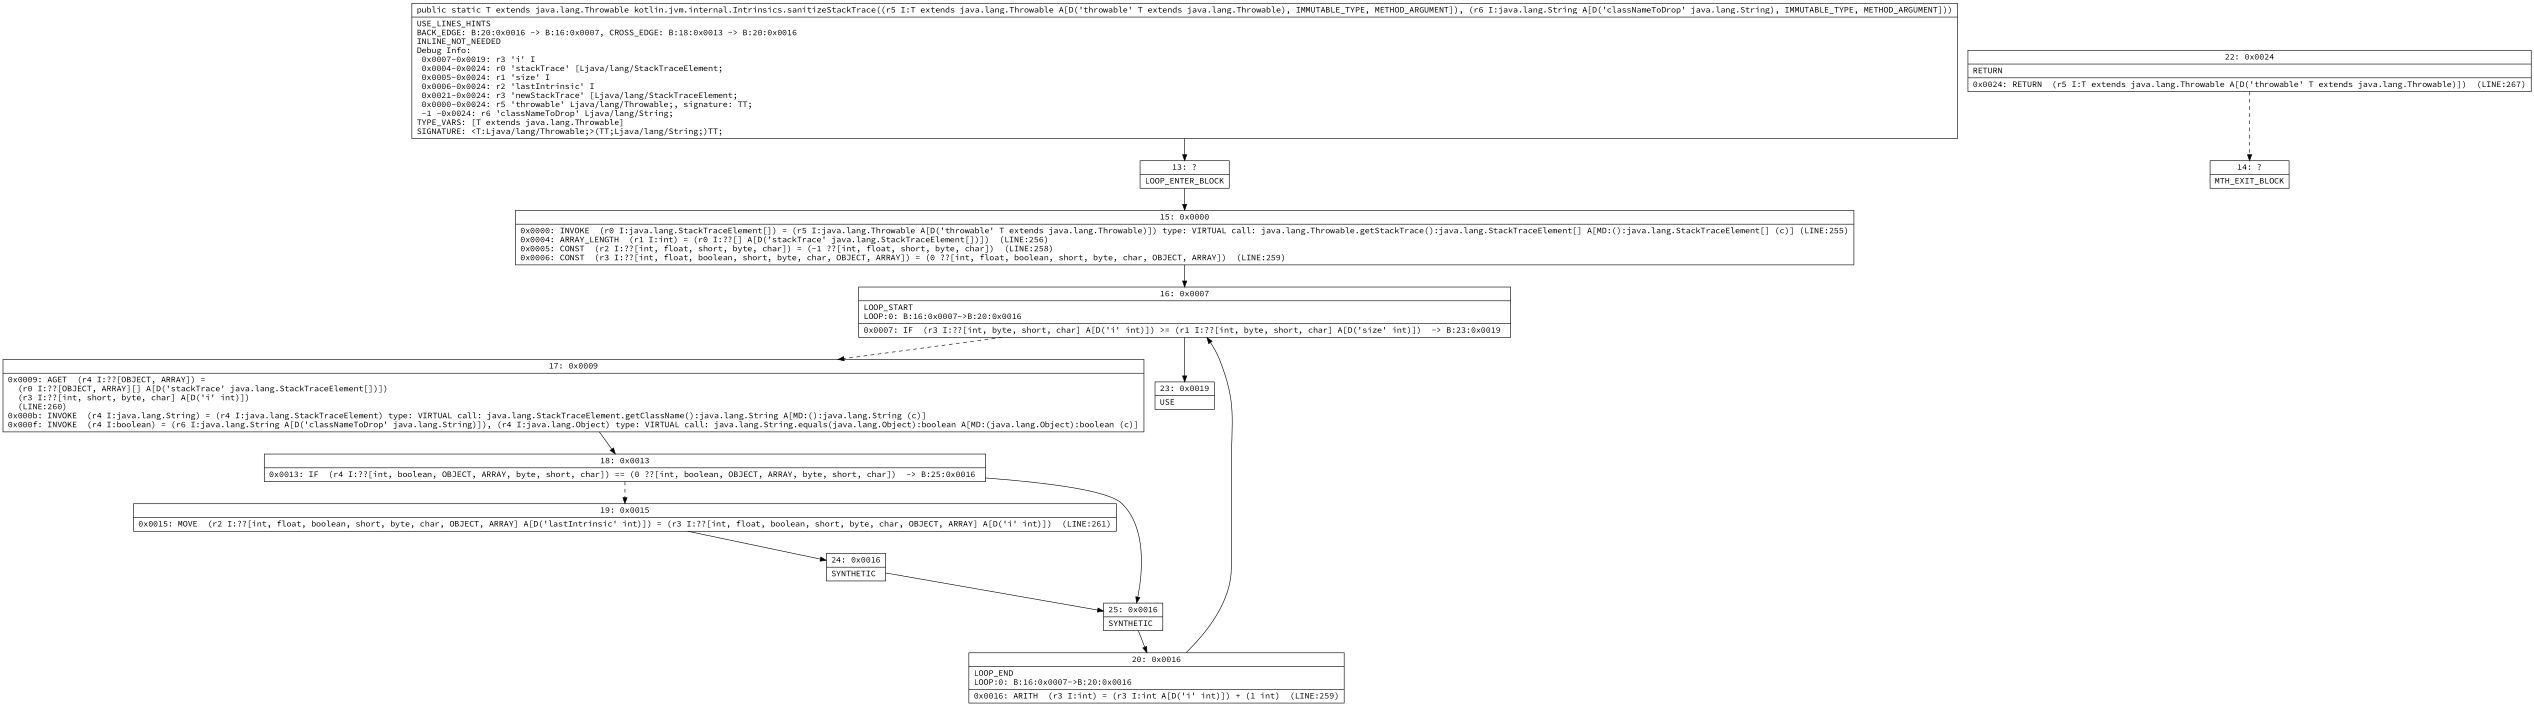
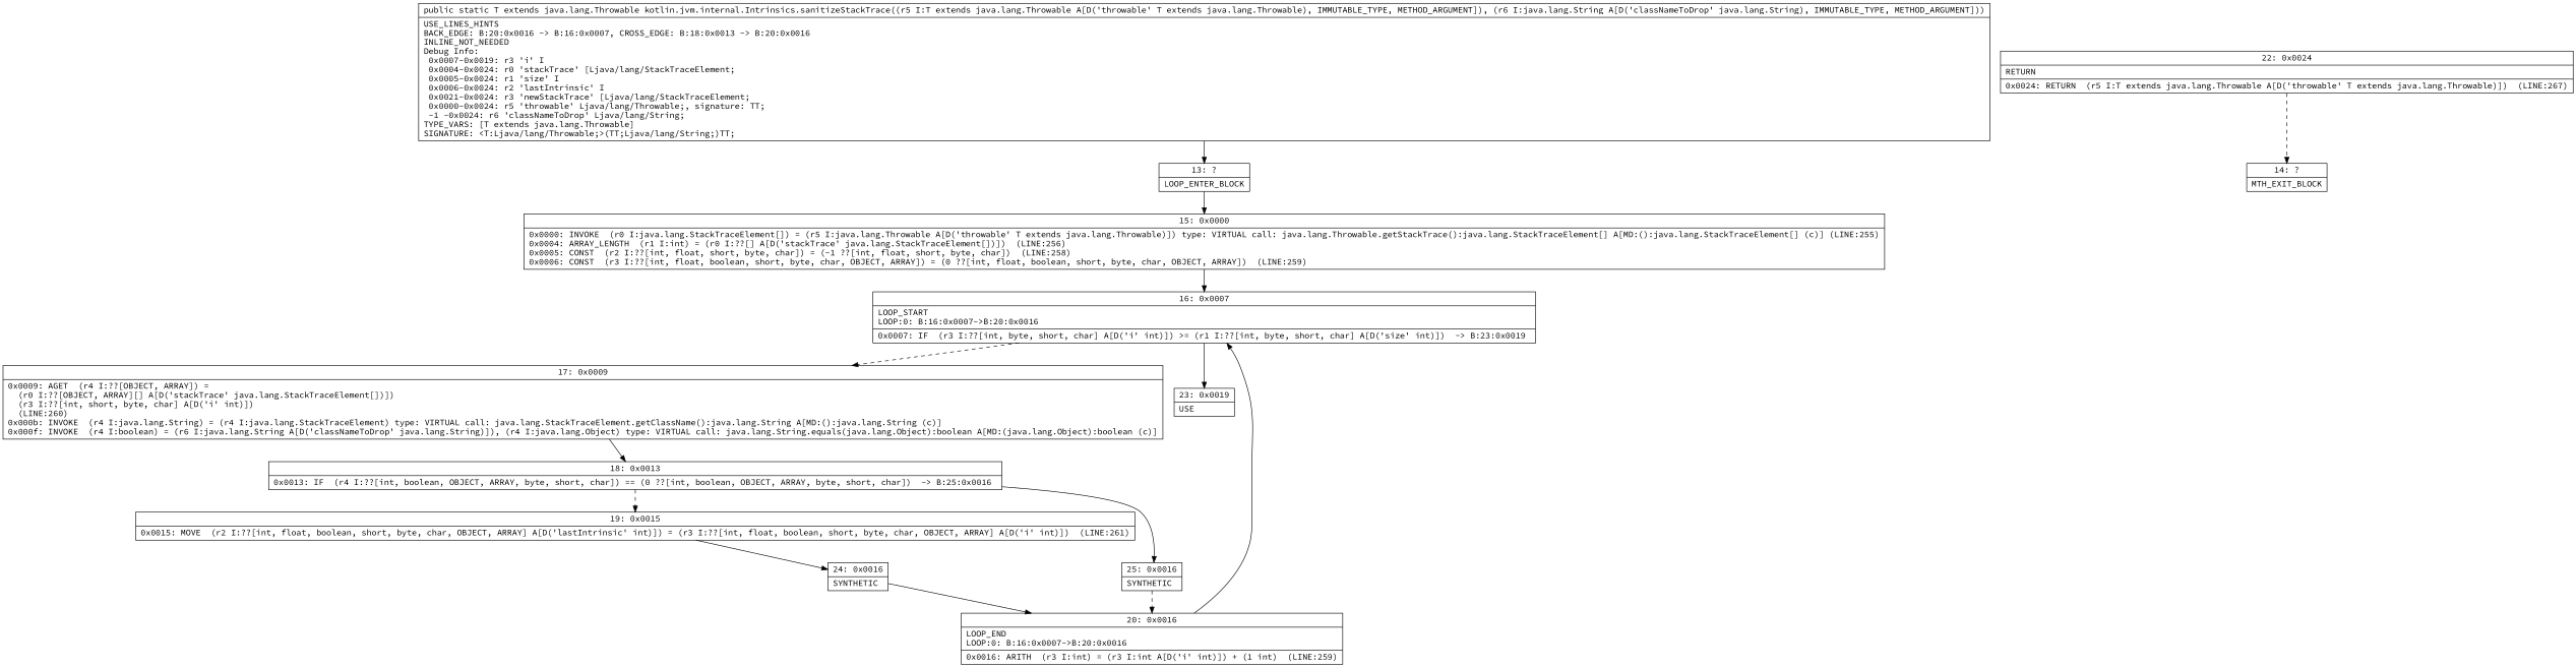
  digraph {
    fontname="Source Code Pro"
    node [fontname="Source Code Pro" shape=record]
    edge [fontname="Source Code Pro"]
    n1 [label="{13\:\ ?|LOOP_ENTER_BLOCK\l}"]
    n2 [label="{15\:\ 0x0000|0x0000: INVOKE  (r0 I:java.lang.StackTraceElement[]) = (r5 I:java.lang.Throwable A[D('throwable' T extends java.lang.Throwable)]) type: VIRTUAL call: java.lang.Throwable.getStackTrace():java.lang.StackTraceElement[] A[MD:():java.lang.StackTraceElement[] (c)] (LINE:255)\l0x0004: ARRAY_LENGTH  (r1 I:int) = (r0 I:??[] A[D('stackTrace' java.lang.StackTraceElement[])])  (LINE:256)\l0x0005: CONST  (r2 I:??[int, float, short, byte, char]) = (\-1 ??[int, float, short, byte, char])  (LINE:258)\l0x0006: CONST  (r3 I:??[int, float, boolean, short, byte, char, OBJECT, ARRAY]) = (0 ??[int, float, boolean, short, byte, char, OBJECT, ARRAY])  (LINE:259)\l}"]
    n3 [label="{16\:\ 0x0007|LOOP_START\lLOOP:0: B:16:0x0007\-\>B:20:0x0016\l|0x0007: IF  (r3 I:??[int, byte, short, char] A[D('i' int)]) \>= (r1 I:??[int, byte, short, char] A[D('size' int)])  \-\> B:23:0x0019 \l}"]
    n4 [label="{17\:\ 0x0009|0x0009: AGET  (r4 I:??[OBJECT, ARRAY]) = \l  (r0 I:??[OBJECT, ARRAY][] A[D('stackTrace' java.lang.StackTraceElement[])])\l  (r3 I:??[int, short, byte, char] A[D('i' int)])\l  (LINE:260)\l0x000b: INVOKE  (r4 I:java.lang.String) = (r4 I:java.lang.StackTraceElement) type: VIRTUAL call: java.lang.StackTraceElement.getClassName():java.lang.String A[MD:():java.lang.String (c)]\l0x000f: INVOKE  (r4 I:boolean) = (r6 I:java.lang.String A[D('classNameToDrop' java.lang.String)]), (r4 I:java.lang.Object) type: VIRTUAL call: java.lang.String.equals(java.lang.Object):boolean A[MD:(java.lang.Object):boolean (c)]\l}"]
    n5 [label="{23\:\ 0x0019|USE\l}"]
    n6 [label="{18\:\ 0x0013|0x0013: IF  (r4 I:??[int, boolean, OBJECT, ARRAY, byte, short, char]) == (0 ??[int, boolean, OBJECT, ARRAY, byte, short, char])  \-\> B:25:0x0016 \l}"]
    n7 [label="{19\:\ 0x0015|0x0015: MOVE  (r2 I:??[int, float, boolean, short, byte, char, OBJECT, ARRAY] A[D('lastIntrinsic' int)]) = (r3 I:??[int, float, boolean, short, byte, char, OBJECT, ARRAY] A[D('i' int)])  (LINE:261)\l}"]
    n8 [label="{25\:\ 0x0016|SYNTHETIC\l}"]
    n9 [label="{24\:\ 0x0016|SYNTHETIC\l}"]
    n10 [label="{20\:\ 0x0016|LOOP_END\lLOOP:0: B:16:0x0007\-\>B:20:0x0016\l|0x0016: ARITH  (r3 I:int) = (r3 I:int A[D('i' int)]) + (1 int)  (LINE:259)\l}"]
    n11 [label="{22\:\ 0x0024|RETURN\l|0x0024: RETURN  (r5 I:T extends java.lang.Throwable A[D('throwable' T extends java.lang.Throwable)])  (LINE:267)\l}"]
    n12 [label="{14\:\ ?|MTH_EXIT_BLOCK\l}"]
    n13 [label="{public static T extends java.lang.Throwable kotlin.jvm.internal.Intrinsics.sanitizeStackTrace((r5 I:T extends java.lang.Throwable A[D('throwable' T extends java.lang.Throwable), IMMUTABLE_TYPE, METHOD_ARGUMENT]), (r6 I:java.lang.String A[D('classNameToDrop' java.lang.String), IMMUTABLE_TYPE, METHOD_ARGUMENT]))  | USE_LINES_HINTS\lBACK_EDGE: B:20:0x0016 \-\> B:16:0x0007, CROSS_EDGE: B:18:0x0013 \-\> B:20:0x0016\lINLINE_NOT_NEEDED\lDebug Info:\l  0x0007\-0x0019: r3 'i' I\l  0x0004\-0x0024: r0 'stackTrace' [Ljava\/lang\/StackTraceElement;\l  0x0005\-0x0024: r1 'size' I\l  0x0006\-0x0024: r2 'lastIntrinsic' I\l  0x0021\-0x0024: r3 'newStackTrace' [Ljava\/lang\/StackTraceElement;\l  0x0000\-0x0024: r5 'throwable' Ljava\/lang\/Throwable;, signature: TT;\l  \-1 \-0x0024: r6 'classNameToDrop' Ljava\/lang\/String;\lTYPE_VARS: [T extends java.lang.Throwable]\lSIGNATURE: \<T:Ljava\/lang\/Throwable;\>(TT;Ljava\/lang\/String;)TT;\l}"]
    n1 -> n2
    n2 -> n3
    n3 -> n4 [style=dashed]
    n3 -> n5
    n4 -> n6
    n6 -> n7 [style=dashed]
    n6 -> n8
    n7 -> n9
-   n8 -> n10
-   n9 -> n8
+   n8 -> n10 [style=dashed]
+   n9 -> n10
    n10 -> n3
    n11 -> n12 [style=dashed]
    n13 -> n1
  }
